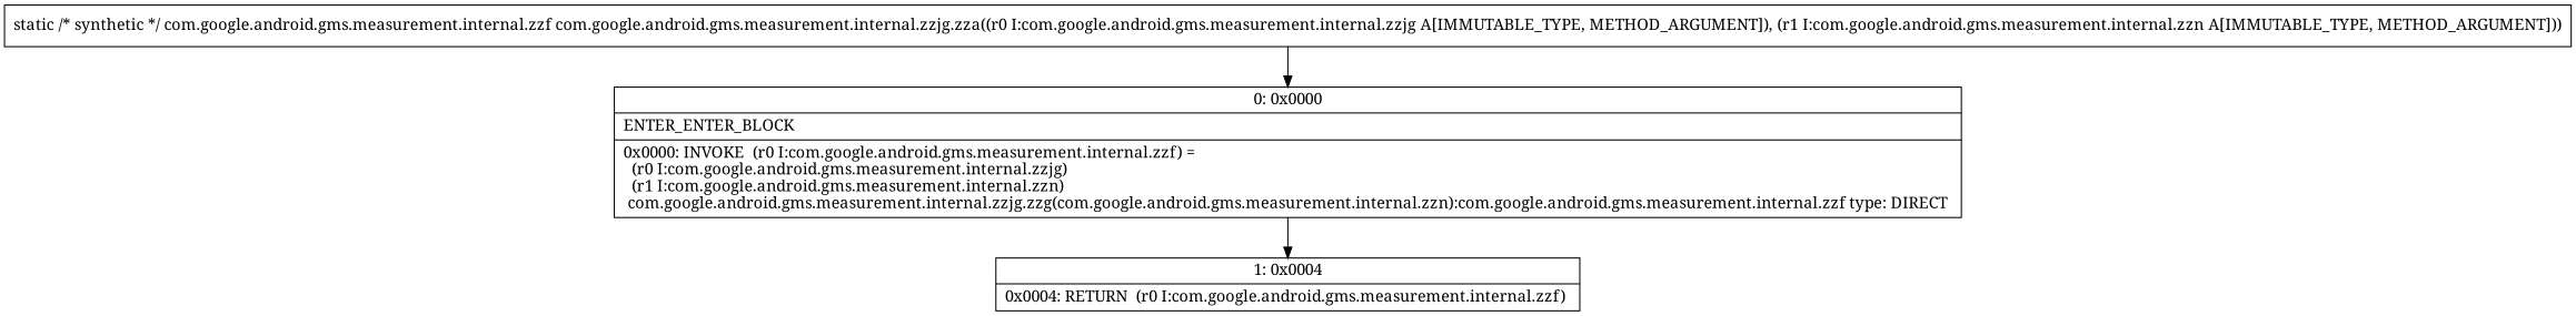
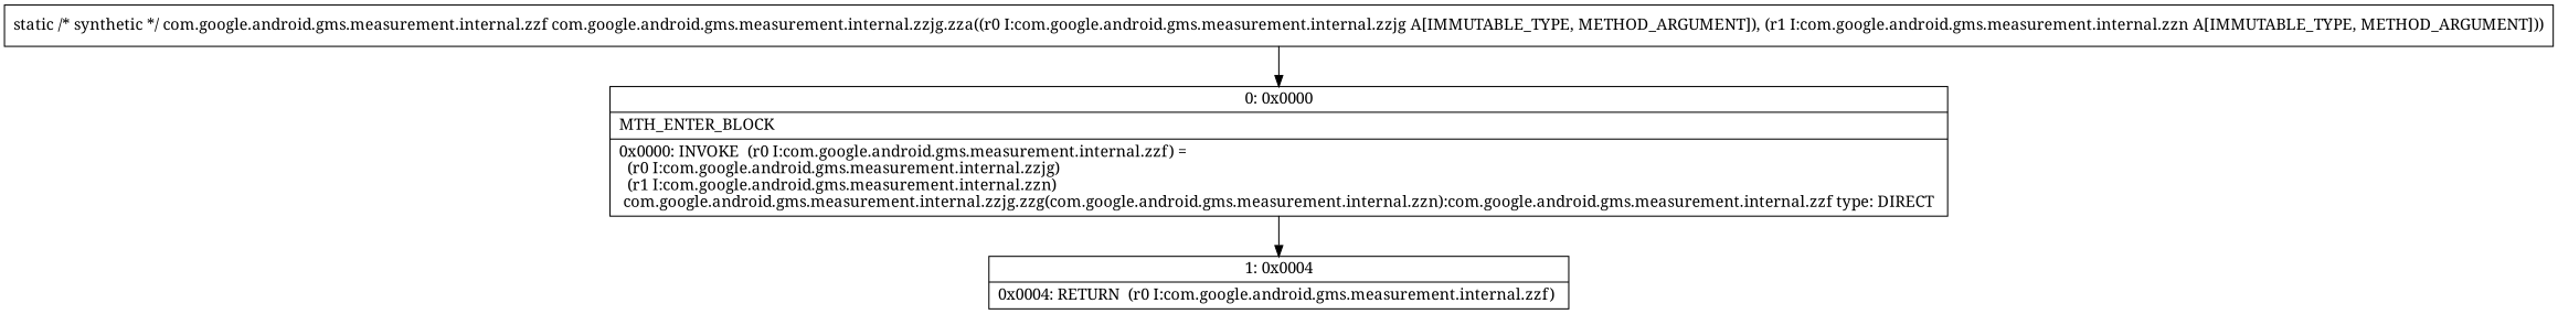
  digraph {
    fontname="Noto Serif"
    node [shape=record fontname="Noto Serif"]
    edge [fontname="Noto Serif"]
-   n1 [label="{0\:\ 0x0000|ENTER_ENTER_BLOCK\l|0x0000: INVOKE  (r0 I:com.google.android.gms.measurement.internal.zzf) = \l  (r0 I:com.google.android.gms.measurement.internal.zzjg)\l  (r1 I:com.google.android.gms.measurement.internal.zzn)\l com.google.android.gms.measurement.internal.zzjg.zzg(com.google.android.gms.measurement.internal.zzn):com.google.android.gms.measurement.internal.zzf type: DIRECT \l}"]
+   n1 [label="{0\:\ 0x0000|MTH_ENTER_BLOCK\l|0x0000: INVOKE  (r0 I:com.google.android.gms.measurement.internal.zzf) = \l  (r0 I:com.google.android.gms.measurement.internal.zzjg)\l  (r1 I:com.google.android.gms.measurement.internal.zzn)\l com.google.android.gms.measurement.internal.zzjg.zzg(com.google.android.gms.measurement.internal.zzn):com.google.android.gms.measurement.internal.zzf type: DIRECT \l}"]
    n2 [label="{1\:\ 0x0004|0x0004: RETURN  (r0 I:com.google.android.gms.measurement.internal.zzf) \l}"]
    n3 [label="{static \/* synthetic *\/ com.google.android.gms.measurement.internal.zzf com.google.android.gms.measurement.internal.zzjg.zza((r0 I:com.google.android.gms.measurement.internal.zzjg A[IMMUTABLE_TYPE, METHOD_ARGUMENT]), (r1 I:com.google.android.gms.measurement.internal.zzn A[IMMUTABLE_TYPE, METHOD_ARGUMENT])) }"]
    n1 -> n2
    n3 -> n1
  }
